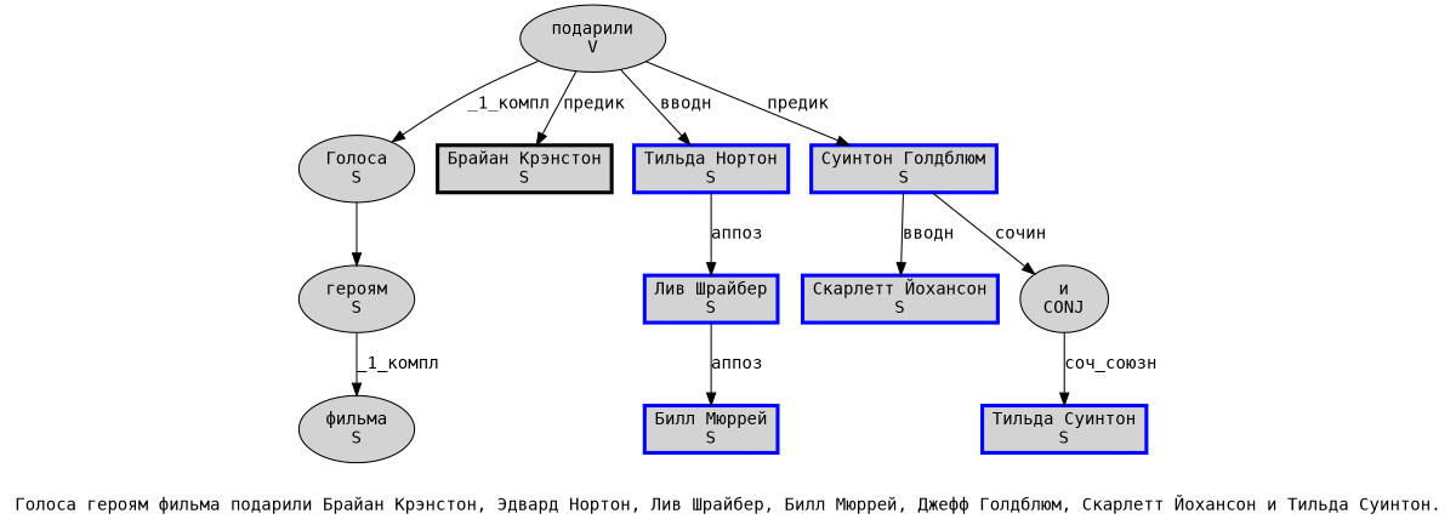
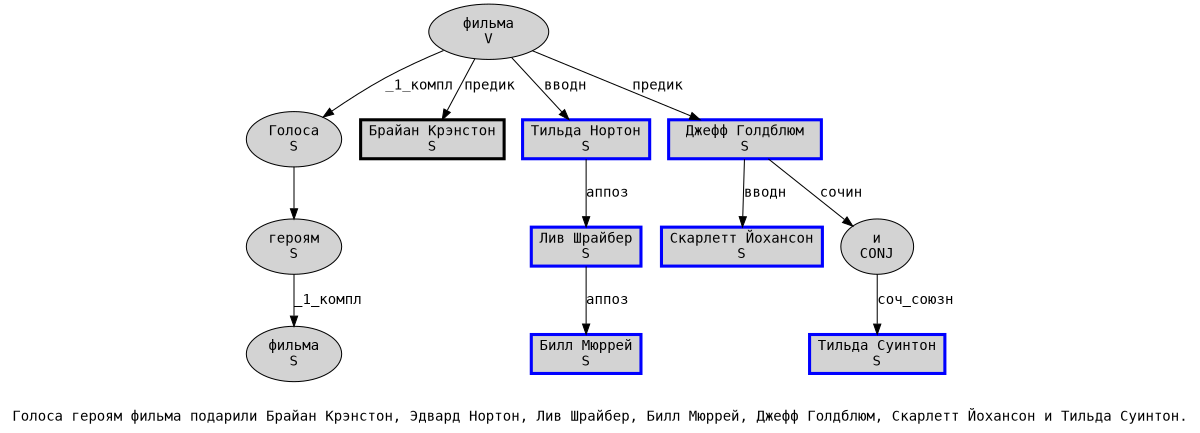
  digraph {
    fontname="DejaVu Sans Mono"
    label="Голоса героям фильма подарили Брайан Крэнстон, Эдвард Нортон, Лив Шрайбер, Билл Мюррей, Джефф Голдблюм, Скарлетт Йохансон и Тильда Суинтон."
    node [fillcolor=lightgray fontname="DejaVu Sans Mono" penwidth=3 shape=box style=filled color=blue]
    edge [fontname="DejaVu Sans Mono"]
    n1 [label="Голоса\nS" penwidth=1 shape=ellipse color=""]
    n2 [label="героям\nS" penwidth=1 shape=ellipse color=""]
    n3 [label="фильма\nS" penwidth=1 shape=ellipse color=""]
-   n4 [label="подарили\nV" penwidth=1 shape=ellipse color=""]
+   n4 [label="фильма\nV" penwidth=1 shape=ellipse color=""]
    n5 [color=black label="Брайан Крэнстон\nS"]
    n6 [label="Тильда Нортон\nS"]
-   n7 [label="Суинтон Голдблюм\nS"]
+   n7 [label="Джефф Голдблюм\nS"]
    n8 [label="Лив Шрайбер\nS"]
    n9 [label="Скарлетт Йохансон\nS"]
    n10 [label="и\nCONJ" penwidth=1 shape=ellipse color=""]
    n11 [label="Билл Мюррей\nS"]
    n12 [label="Тильда Суинтон\nS"]
    n1 -> n2
    n2 -> n3 [label="_1_компл"]
    n4 -> n1 [label="_1_компл"]
    n4 -> n5 [label="предик"]
    n4 -> n6 [label="вводн"]
    n4 -> n7 [label="предик"]
    n6 -> n8 [label="аппоз"]
    n7 -> n9 [label="вводн"]
    n7 -> n10 [label="сочин"]
    n8 -> n11 [label="аппоз"]
    n10 -> n12 [label="соч_союзн"]
  }
